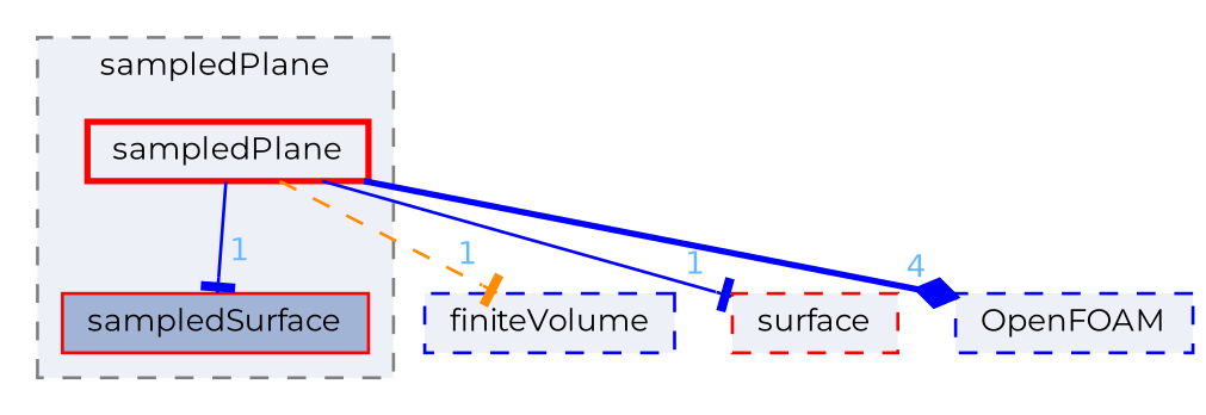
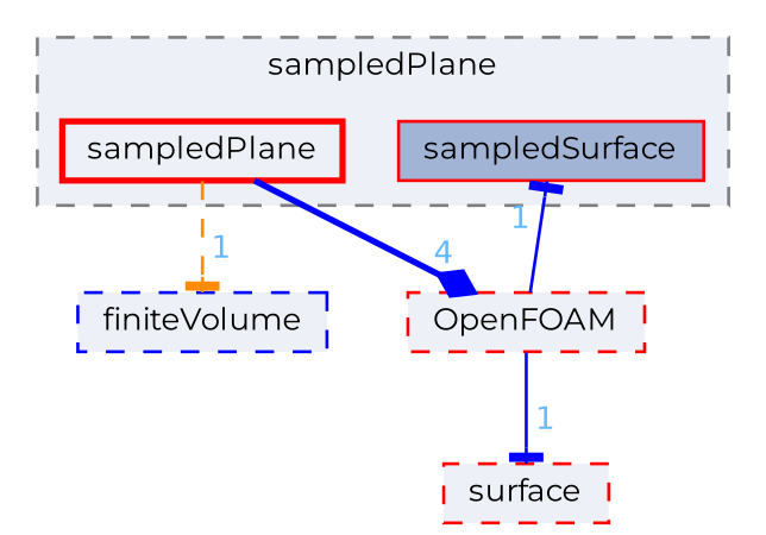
  digraph {
    compound=true
    fontname=Montserrat
    node [color=red fillcolor="#edf0f7" fontname=Montserrat fontsize=10 shape=box style="filled,dashed"]
    edge [arrowhead=tee color=blue fontcolor=steelblue1 fontname=Montserrat fontsize=10 headlabel=1 labeldistance=1.5 labelfontname=Helvetica labelfontsize=10 style=solid]
    n1 [fillcolor="#a2b4d6" height=0.2 label=sampledSurface style=filled width=0.4]
    n2 [height=0.2 label=sampledPlane style="filled,bold" width=0.4]
    n3 [color=blue height=0.2 label=finiteVolume width=0.4]
    n4 [height=0.2 label=surface width=0.4]
-   n5 [color=blue height=0.2 label=OpenFOAM width=0.4]
+   n5 [height=0.2 label=OpenFOAM width=0.4]
    subgraph cluster_1 {
      bgcolor="#edf0f7"
      fontsize=10
      label=sampledPlane
      pencolor=grey50
      style="filled,dashed"
      n1
      n2
    }
-   n2 -> n1
+   n5 -> n1
    n2 -> n3 [color=darkorange style=dashed]
-   n2 -> n4
+   n5 -> n4
    n2 -> n5 [arrowhead=diamond headlabel=4 style=bold]
  }
